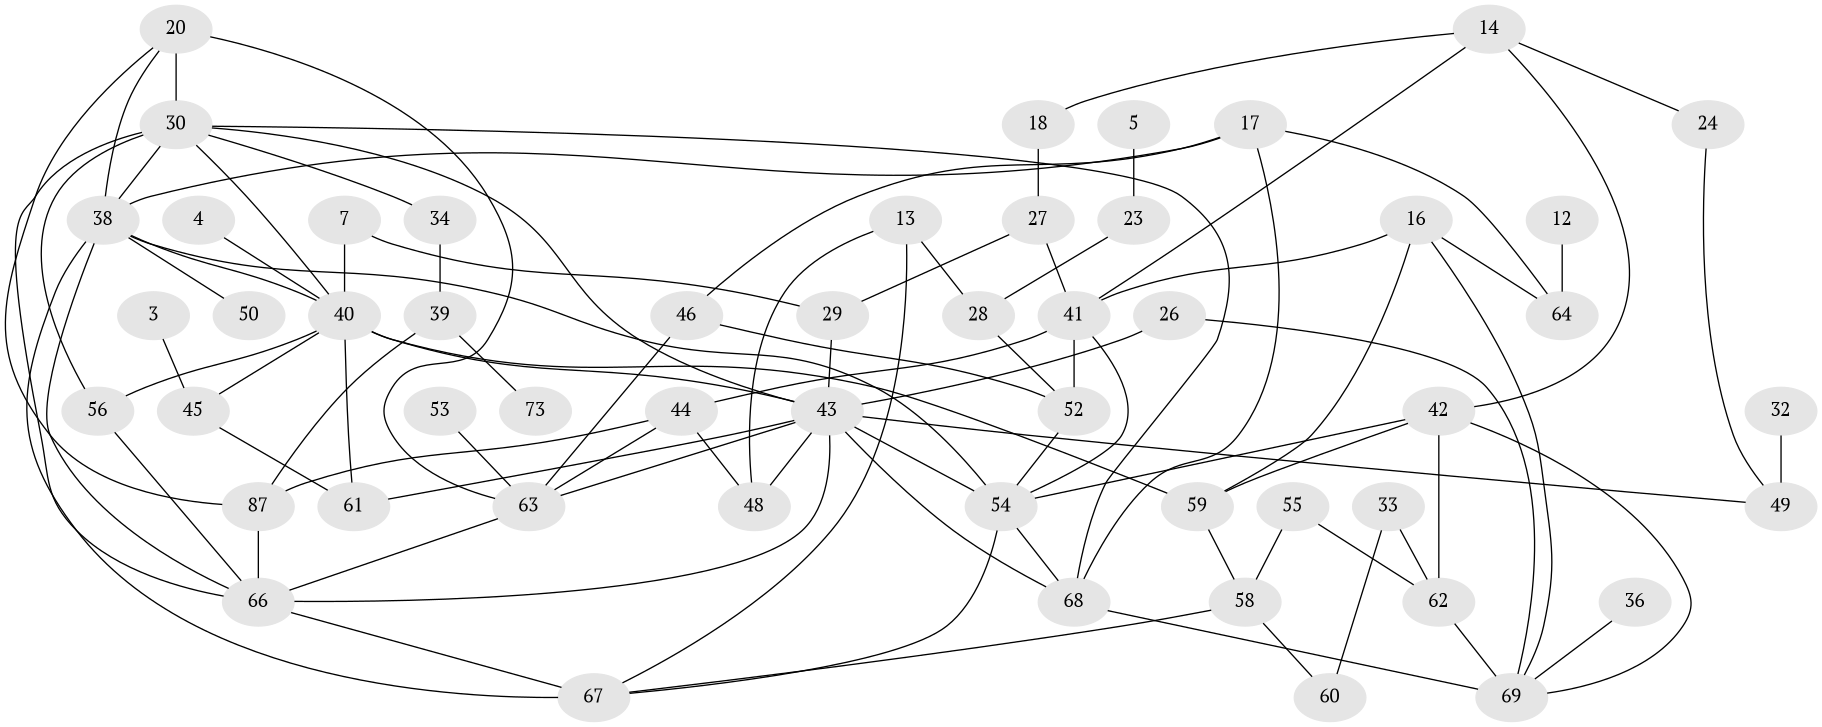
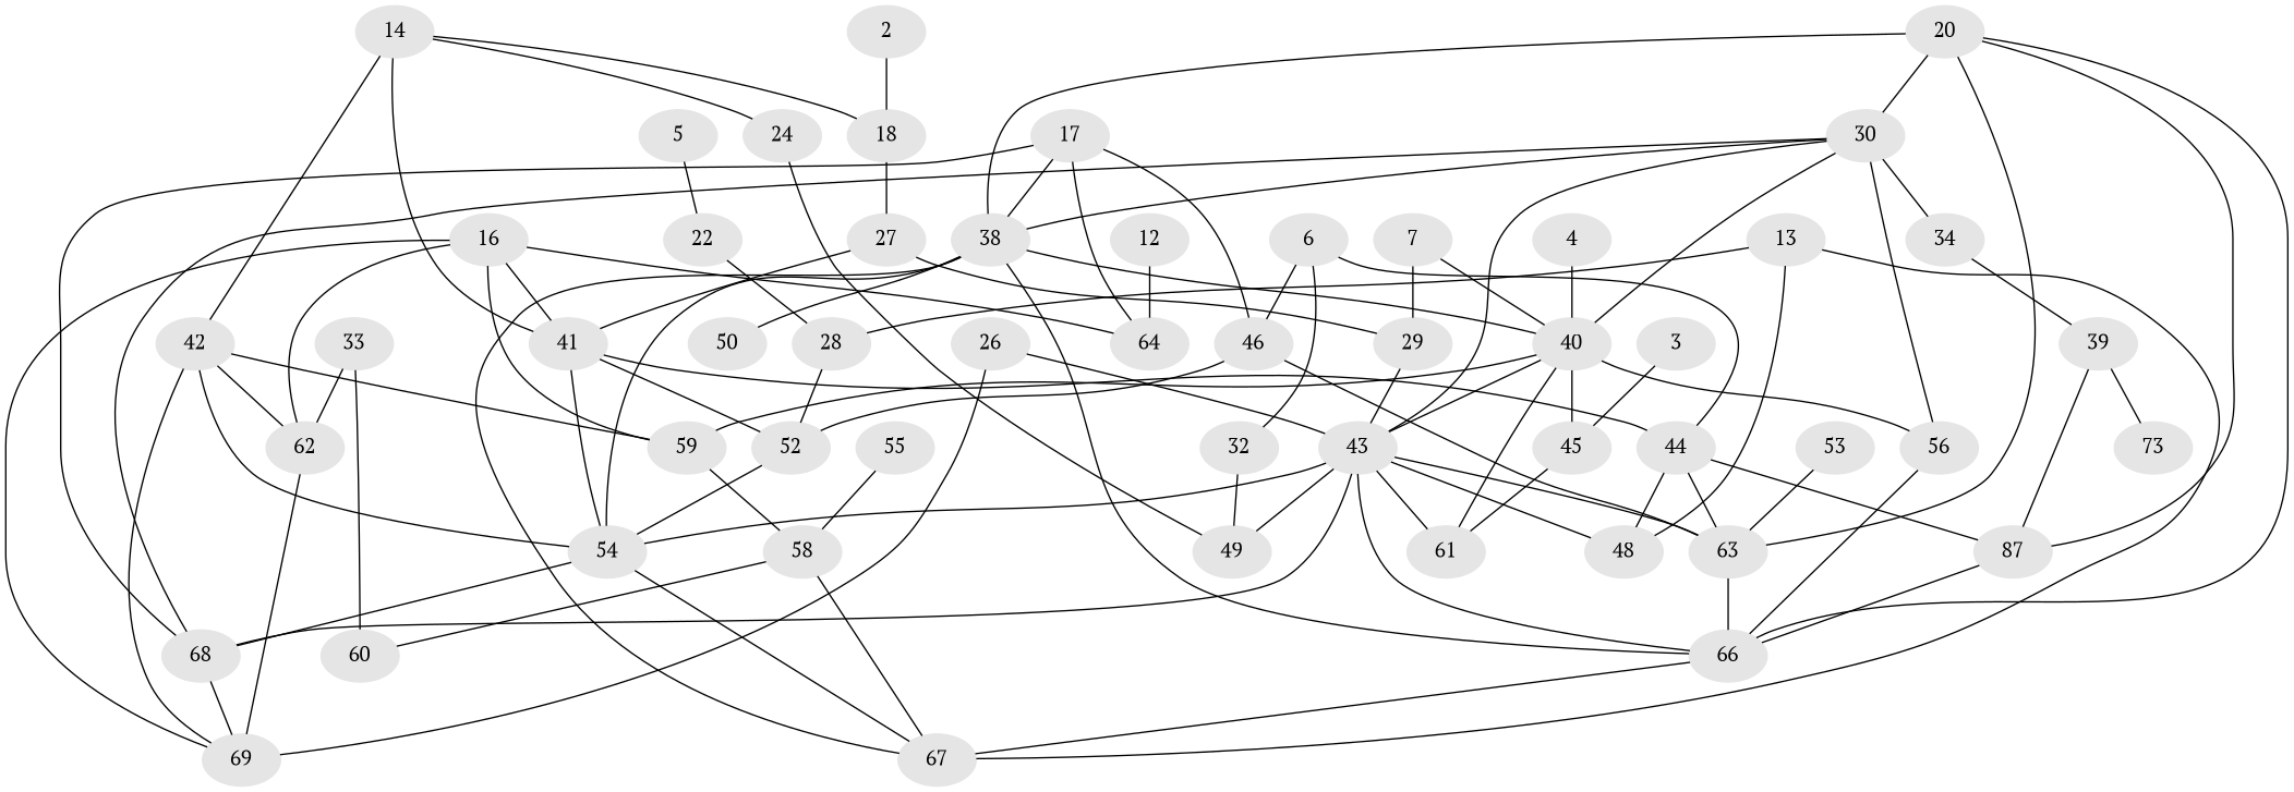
  graph {
    fontname="PT Serif"
    node [color=gray90 fontname="PT Serif" style=filled]
    edge [fontname="PT Serif" weight=1.0]
+   2
    18
    27
    3
    45
    61
    4
    40
    59
    43
    56
    5
-   22 [label=23]
+   22
    28
+   6
    32
    44
    46
    49
    48
    n21 [label=87]
    63
    52
    7
    29
    12
    64
    13
    67
    14
    24
    41
    42
    54
    62
    69
    16
    58
    17
    38
    68
    66
    50
    20
    30
    34
    26
    39
    33
    60
    n51 [label=73]
-   36
    53
    55
+   2 -- 18
    18 -- 27
    27 -- 29
    27 -- 41
    3 -- 45
    45 -- 61
    4 -- 40
    40 -- 45
    40 -- 61
    40 -- 59 [weight=2.0]
    40 -- 43 [weight=2.0]
    40 -- 56
    59 -- 58
    43 -- 61
    43 -- 49
    43 -- 48
    43 -- 63
    43 -- 54
    43 -- 68
    43 -- 66
    56 -- 66
    5 -- 22
    22 -- 28
    28 -- 52
+   6 -- 32
+   6 -- 44
+   6 -- 46
    32 -- 49
    44 -- 48
    44 -- n21
    44 -- 63
    46 -- 63
    46 -- 52
    n21 -- 66
    63 -- 66
    52 -- 54
    7 -- 40
    7 -- 29
    29 -- 43
    12 -- 64
    13 -- 28
    13 -- 48
    13 -- 67
    14 -- 18
    14 -- 24
    14 -- 41
    14 -- 42
    24 -- 49
    41 -- 44
    41 -- 52
    41 -- 54
    42 -- 59
    42 -- 54
    42 -- 62 [weight=2.0]
    42 -- 69
    54 -- 67
    54 -- 68
    62 -- 69 [weight=2.0]
    16 -- 59
    16 -- 64
    16 -- 41
-   55 -- 62
+   16 -- 62
    16 -- 69
    58 -- 67
    58 -- 60
    17 -- 46
    17 -- 64
    17 -- 38
    17 -- 68
    38 -- 40
    38 -- 67 [weight=2.0]
    38 -- 54 [weight=2.0]
    38 -- 66
    38 -- 50
    68 -- 69
    66 -- 67
    20 -- n21
    20 -- 63
    20 -- 38
    20 -- 30 [weight=2.0]
    30 -- 40
    30 -- 43
    30 -- 56 [weight=2.0]
    30 -- 38
    30 -- 68
-   30 -- 66
+   20 -- 66
    30 -- 34
    34 -- 39
    26 -- 43
    26 -- 69
    39 -- n21
    39 -- n51
    33 -- 62
    33 -- 60
-   36 -- 69
    53 -- 63
    55 -- 58
  }
